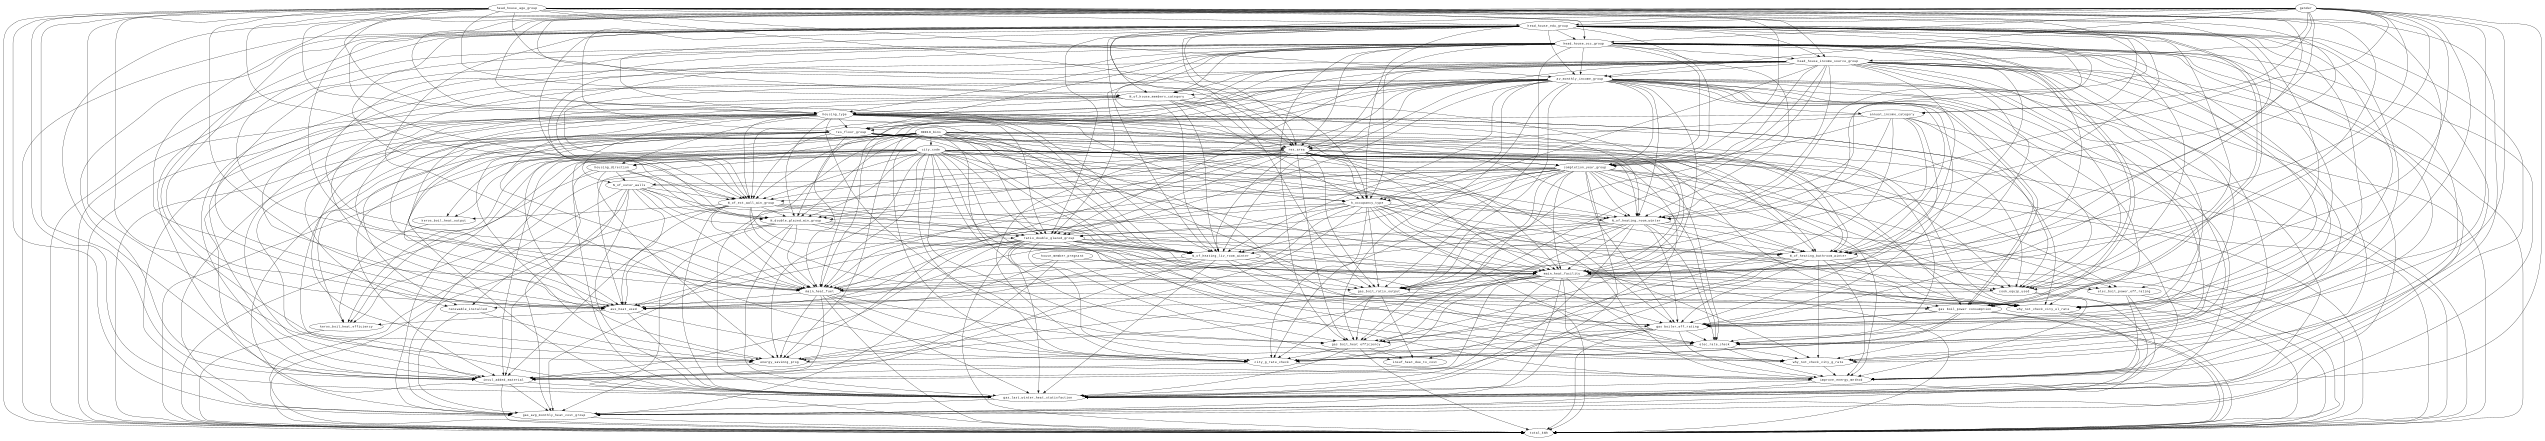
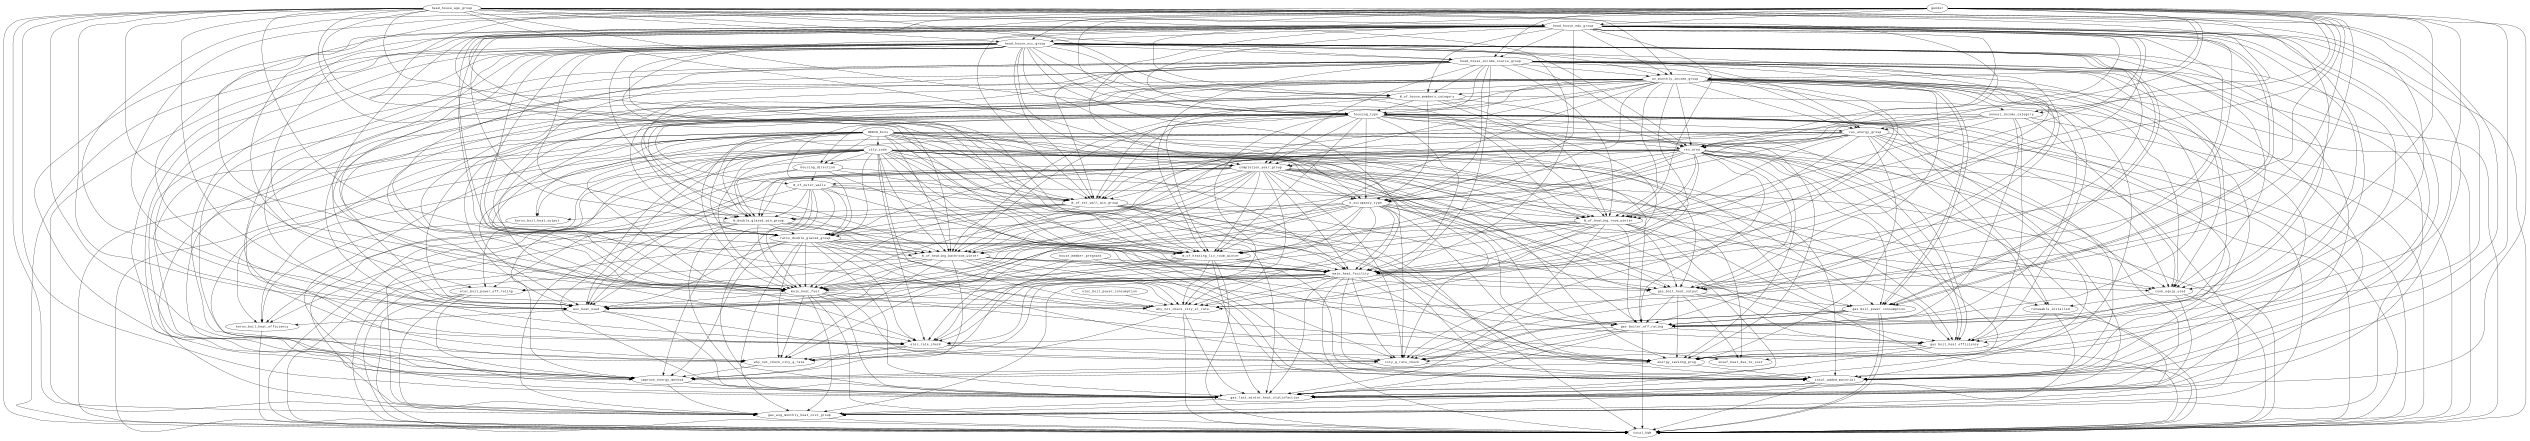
  digraph {
    fontname="Liberation Mono"
    node [fontname="Liberation Mono"]
    edge [fontname="Liberation Mono"]
    HDD18_bins
    city_code
    housing_direction
    N_of_heating_room_winter
    N_of_heating_liv_room_winter
    N_of_heating_bathroom_winter
    N_of_ext_wall_win_group
    ratio_double_glazed_group
    N_double_glazed_win_group
    main_heat_facility
    main_heat_fuel
    keros_boil_heat_output
    keros_boil_heat_efficiency
-   gas_boil_heat_output [label=gas_boil_ratio_output]
+   gas_boil_heat_output
    "gas boil_power consumption"
    "gas boiler_eff_rating"
    "gas boil_heat efficiency"
    elec_rate_check
    city_g_rate_check
    gas_avg_monthly_heat_cost_group
    gas_last_winter_heat_statisfaction
    insul_added_material
    improve_energy_method
    energy_savinng_prog
    total_kWh
    aux_heat_used
    elec_boil_power_eff_rating
    why_not_check_city_el_rate
    insuf_heat_due_to_cost
    N_of_outer_walls
    renewable_installed
    why_not_check_city_g_rate
    cook_equip_used
    housing_type
-   res_floor_group
+   res_floor_group [label=res_energy_group]
    completion_year_group
    res_area
    h_occupancy_type
    N_of_house_members_category
    gender
    head_house_edu_group
    head_house_occ_group
    head_house_income_source_group
    av_monthly_income_group
    annual_income_category
    head_house_age_group
    house_member_pregnant
+   elec_boil_power_consumption
    HDD18_bins -> city_code
    HDD18_bins -> housing_direction
    HDD18_bins -> N_of_heating_room_winter
    HDD18_bins -> N_of_heating_liv_room_winter
    HDD18_bins -> N_of_heating_bathroom_winter
    HDD18_bins -> N_of_ext_wall_win_group
    HDD18_bins -> ratio_double_glazed_group
    HDD18_bins -> N_double_glazed_win_group
    HDD18_bins -> main_heat_facility
    HDD18_bins -> main_heat_fuel
    HDD18_bins -> keros_boil_heat_output
    HDD18_bins -> keros_boil_heat_efficiency
    HDD18_bins -> gas_boil_heat_output
    HDD18_bins -> "gas boil_power consumption"
    HDD18_bins -> "gas boiler_eff_rating"
    HDD18_bins -> "gas boil_heat efficiency"
    HDD18_bins -> elec_rate_check
    HDD18_bins -> city_g_rate_check
    HDD18_bins -> gas_avg_monthly_heat_cost_group
    HDD18_bins -> gas_last_winter_heat_statisfaction
    HDD18_bins -> insul_added_material
    HDD18_bins -> improve_energy_method
    HDD18_bins -> energy_savinng_prog
    HDD18_bins -> total_kWh
    city_code -> housing_direction
    city_code -> N_of_heating_room_winter
    city_code -> N_of_heating_liv_room_winter
    city_code -> N_of_heating_bathroom_winter
    city_code -> N_of_ext_wall_win_group
    city_code -> ratio_double_glazed_group
    city_code -> N_double_glazed_win_group
    city_code -> main_heat_facility
    city_code -> main_heat_fuel
    city_code -> keros_boil_heat_output
    city_code -> keros_boil_heat_efficiency
    city_code -> gas_boil_heat_output
    city_code -> "gas boil_power consumption"
    city_code -> "gas boiler_eff_rating"
    city_code -> "gas boil_heat efficiency"
    city_code -> elec_rate_check
    city_code -> city_g_rate_check
    city_code -> gas_avg_monthly_heat_cost_group
    city_code -> gas_last_winter_heat_statisfaction
    city_code -> insul_added_material
    city_code -> improve_energy_method
    city_code -> energy_savinng_prog
    city_code -> total_kWh
    city_code -> aux_heat_used
    city_code -> elec_boil_power_eff_rating
    city_code -> why_not_check_city_el_rate
    city_code -> insuf_heat_due_to_cost
    housing_direction -> N_of_ext_wall_win_group
    housing_direction -> N_double_glazed_win_group
    housing_direction -> energy_savinng_prog
    housing_direction -> total_kWh
    housing_direction -> N_of_outer_walls
    housing_direction -> renewable_installed
    N_of_heating_room_winter -> N_of_heating_liv_room_winter
    N_of_heating_room_winter -> N_of_heating_bathroom_winter
    N_of_heating_room_winter -> main_heat_facility
    N_of_heating_room_winter -> main_heat_fuel
    N_of_heating_room_winter -> gas_boil_heat_output
    N_of_heating_room_winter -> "gas boiler_eff_rating"
    N_of_heating_room_winter -> "gas boil_heat efficiency"
    N_of_heating_room_winter -> elec_rate_check
    N_of_heating_room_winter -> gas_last_winter_heat_statisfaction
    N_of_heating_room_winter -> total_kWh
    N_of_heating_room_winter -> aux_heat_used
    N_of_heating_room_winter -> why_not_check_city_el_rate
    N_of_heating_liv_room_winter -> main_heat_facility
    N_of_heating_liv_room_winter -> main_heat_fuel
    N_of_heating_liv_room_winter -> elec_rate_check
    N_of_heating_liv_room_winter -> gas_last_winter_heat_statisfaction
    N_of_heating_liv_room_winter -> insul_added_material
    N_of_heating_liv_room_winter -> total_kWh
    N_of_heating_liv_room_winter -> aux_heat_used
    N_of_heating_liv_room_winter -> why_not_check_city_el_rate
    N_of_heating_bathroom_winter -> main_heat_facility
    N_of_heating_bathroom_winter -> main_heat_fuel
    N_of_heating_bathroom_winter -> gas_boil_heat_output
    N_of_heating_bathroom_winter -> "gas boiler_eff_rating"
    N_of_heating_bathroom_winter -> "gas boil_heat efficiency"
    N_of_heating_bathroom_winter -> insul_added_material
    N_of_heating_bathroom_winter -> improve_energy_method
    N_of_heating_bathroom_winter -> total_kWh
    N_of_heating_bathroom_winter -> elec_boil_power_eff_rating
    N_of_heating_bathroom_winter -> why_not_check_city_el_rate
    N_of_heating_bathroom_winter -> why_not_check_city_g_rate
    N_of_ext_wall_win_group -> N_of_heating_liv_room_winter
    N_of_ext_wall_win_group -> N_of_heating_bathroom_winter
    N_of_ext_wall_win_group -> ratio_double_glazed_group
    N_of_ext_wall_win_group -> N_double_glazed_win_group
    N_of_ext_wall_win_group -> main_heat_facility
    N_of_ext_wall_win_group -> main_heat_fuel
    N_of_ext_wall_win_group -> keros_boil_heat_output
    N_of_ext_wall_win_group -> gas_boil_heat_output
    N_of_ext_wall_win_group -> gas_last_winter_heat_statisfaction
    N_of_ext_wall_win_group -> insul_added_material
    N_of_ext_wall_win_group -> total_kWh
    ratio_double_glazed_group -> N_of_heating_liv_room_winter
    ratio_double_glazed_group -> N_of_heating_bathroom_winter
    ratio_double_glazed_group -> main_heat_facility
    ratio_double_glazed_group -> main_heat_fuel
    ratio_double_glazed_group -> elec_rate_check
    ratio_double_glazed_group -> city_g_rate_check
    ratio_double_glazed_group -> gas_avg_monthly_heat_cost_group
    ratio_double_glazed_group -> gas_last_winter_heat_statisfaction
    ratio_double_glazed_group -> insul_added_material
    ratio_double_glazed_group -> improve_energy_method
    ratio_double_glazed_group -> total_kWh
    ratio_double_glazed_group -> aux_heat_used
    ratio_double_glazed_group -> why_not_check_city_el_rate
    ratio_double_glazed_group -> insuf_heat_due_to_cost
    ratio_double_glazed_group -> why_not_check_city_g_rate
    N_double_glazed_win_group -> N_of_heating_liv_room_winter
    N_double_glazed_win_group -> N_of_heating_bathroom_winter
    N_double_glazed_win_group -> ratio_double_glazed_group
    N_double_glazed_win_group -> main_heat_facility
    N_double_glazed_win_group -> main_heat_fuel
    N_double_glazed_win_group -> gas_avg_monthly_heat_cost_group
    N_double_glazed_win_group -> gas_last_winter_heat_statisfaction
    N_double_glazed_win_group -> total_kWh
    N_double_glazed_win_group -> aux_heat_used
    main_heat_facility -> main_heat_fuel
    main_heat_facility -> gas_boil_heat_output
    main_heat_facility -> elec_rate_check
    main_heat_facility -> city_g_rate_check
    main_heat_facility -> gas_avg_monthly_heat_cost_group
    main_heat_facility -> gas_last_winter_heat_statisfaction
    main_heat_facility -> insul_added_material
    main_heat_facility -> energy_savinng_prog
    main_heat_facility -> total_kWh
    main_heat_facility -> aux_heat_used
    main_heat_facility -> elec_boil_power_eff_rating
    main_heat_facility -> why_not_check_city_el_rate
    main_heat_facility -> why_not_check_city_g_rate
    main_heat_facility -> cook_equip_used
    main_heat_fuel -> city_g_rate_check
    main_heat_fuel -> gas_avg_monthly_heat_cost_group
    main_heat_fuel -> gas_last_winter_heat_statisfaction
    main_heat_fuel -> energy_savinng_prog
    main_heat_fuel -> total_kWh
    main_heat_fuel -> aux_heat_used
    main_heat_fuel -> why_not_check_city_el_rate
    main_heat_fuel -> why_not_check_city_g_rate
    keros_boil_heat_output -> keros_boil_heat_efficiency
    keros_boil_heat_efficiency -> total_kWh
    gas_boil_heat_output -> "gas boil_power consumption"
    gas_boil_heat_output -> "gas boiler_eff_rating"
    gas_boil_heat_output -> "gas boil_heat efficiency"
    gas_boil_heat_output -> city_g_rate_check
    gas_boil_heat_output -> energy_savinng_prog
    gas_boil_heat_output -> insuf_heat_due_to_cost
    "gas boil_power consumption" -> "gas boiler_eff_rating"
    "gas boil_power consumption" -> "gas boiler_eff_rating"
    "gas boil_power consumption" -> city_g_rate_check
    "gas boil_power consumption" -> city_g_rate_check
    "gas boil_power consumption" -> total_kWh
    "gas boil_power consumption" -> total_kWh
    "gas boiler_eff_rating" -> "gas boil_heat efficiency"
    "gas boiler_eff_rating" -> elec_rate_check
    "gas boiler_eff_rating" -> city_g_rate_check
    "gas boiler_eff_rating" -> gas_last_winter_heat_statisfaction
    "gas boiler_eff_rating" -> improve_energy_method
    "gas boiler_eff_rating" -> total_kWh
    "gas boil_heat efficiency" -> city_g_rate_check
    "gas boil_heat efficiency" -> gas_last_winter_heat_statisfaction
    "gas boil_heat efficiency" -> total_kWh
    "gas boil_heat efficiency" -> insuf_heat_due_to_cost
    elec_rate_check -> city_g_rate_check
    elec_rate_check -> improve_energy_method
    elec_rate_check -> energy_savinng_prog
    elec_rate_check -> why_not_check_city_g_rate
    city_g_rate_check -> insul_added_material
    city_g_rate_check -> improve_energy_method
    gas_avg_monthly_heat_cost_group -> total_kWh
    gas_last_winter_heat_statisfaction -> gas_avg_monthly_heat_cost_group
    insul_added_material -> gas_avg_monthly_heat_cost_group
    insul_added_material -> gas_last_winter_heat_statisfaction
    insul_added_material -> total_kWh
    improve_energy_method -> gas_avg_monthly_heat_cost_group
    improve_energy_method -> gas_last_winter_heat_statisfaction
    energy_savinng_prog -> insul_added_material
    energy_savinng_prog -> improve_energy_method
    aux_heat_used -> keros_boil_heat_efficiency
    aux_heat_used -> city_g_rate_check
    aux_heat_used -> gas_last_winter_heat_statisfaction
    elec_boil_power_eff_rating -> gas_avg_monthly_heat_cost_group
    elec_boil_power_eff_rating -> improve_energy_method
    elec_boil_power_eff_rating -> total_kWh
    why_not_check_city_el_rate -> gas_last_winter_heat_statisfaction
    why_not_check_city_el_rate -> total_kWh
    why_not_check_city_el_rate -> why_not_check_city_g_rate
    N_of_outer_walls -> N_of_ext_wall_win_group
    N_of_outer_walls -> ratio_double_glazed_group
    N_of_outer_walls -> N_double_glazed_win_group
    N_of_outer_walls -> main_heat_facility
    N_of_outer_walls -> main_heat_fuel
    N_of_outer_walls -> gas_avg_monthly_heat_cost_group
    N_of_outer_walls -> gas_last_winter_heat_statisfaction
    N_of_outer_walls -> insul_added_material
    N_of_outer_walls -> improve_energy_method
    N_of_outer_walls -> total_kWh
    N_of_outer_walls -> aux_heat_used
    renewable_installed -> gas_avg_monthly_heat_cost_group
    renewable_installed -> energy_savinng_prog
    why_not_check_city_g_rate -> improve_energy_method
    cook_equip_used -> gas_last_winter_heat_statisfaction
    cook_equip_used -> total_kWh
    cook_equip_used -> renewable_installed
    housing_type -> housing_direction
    housing_type -> N_of_heating_room_winter
    housing_type -> N_of_heating_liv_room_winter
    housing_type -> N_of_heating_bathroom_winter
    housing_type -> N_of_ext_wall_win_group
    housing_type -> ratio_double_glazed_group
    housing_type -> N_double_glazed_win_group
    housing_type -> main_heat_facility
    housing_type -> main_heat_fuel
    housing_type -> "gas boil_heat efficiency"
    housing_type -> gas_avg_monthly_heat_cost_group
    housing_type -> gas_last_winter_heat_statisfaction
    housing_type -> insul_added_material
    housing_type -> improve_energy_method
    housing_type -> energy_savinng_prog
    housing_type -> total_kWh
    housing_type -> aux_heat_used
    housing_type -> why_not_check_city_el_rate
    housing_type -> N_of_outer_walls
    housing_type -> renewable_installed
    housing_type -> cook_equip_used
    housing_type -> res_floor_group
    housing_type -> completion_year_group
    housing_type -> res_area
    housing_type -> h_occupancy_type
    res_floor_group -> N_of_heating_room_winter
    res_floor_group -> N_of_heating_liv_room_winter
    res_floor_group -> N_of_heating_bathroom_winter
    res_floor_group -> N_of_ext_wall_win_group
    res_floor_group -> main_heat_facility
    res_floor_group -> main_heat_fuel
    res_floor_group -> gas_avg_monthly_heat_cost_group
    res_floor_group -> gas_last_winter_heat_statisfaction
    res_floor_group -> insul_added_material
    res_floor_group -> energy_savinng_prog
    res_floor_group -> total_kWh
    res_floor_group -> aux_heat_used
    res_floor_group -> renewable_installed
    res_floor_group -> res_area
    res_floor_group -> h_occupancy_type
    completion_year_group -> N_of_heating_room_winter
    completion_year_group -> N_of_heating_liv_room_winter
    completion_year_group -> N_of_heating_bathroom_winter
    completion_year_group -> N_of_ext_wall_win_group
    completion_year_group -> ratio_double_glazed_group
    completion_year_group -> N_double_glazed_win_group
    completion_year_group -> main_heat_facility
    completion_year_group -> main_heat_fuel
    completion_year_group -> keros_boil_heat_efficiency
    completion_year_group -> gas_boil_heat_output
    completion_year_group -> "gas boiler_eff_rating"
    completion_year_group -> "gas boil_heat efficiency"
    completion_year_group -> elec_rate_check
    completion_year_group -> city_g_rate_check
    completion_year_group -> gas_last_winter_heat_statisfaction
    completion_year_group -> total_kWh
    completion_year_group -> aux_heat_used
    completion_year_group -> elec_boil_power_eff_rating
    completion_year_group -> why_not_check_city_el_rate
    completion_year_group -> N_of_outer_walls
    completion_year_group -> cook_equip_used
    completion_year_group -> h_occupancy_type
    res_area -> N_of_heating_room_winter
    res_area -> N_of_heating_liv_room_winter
    res_area -> N_of_heating_bathroom_winter
    res_area -> N_of_ext_wall_win_group
    res_area -> ratio_double_glazed_group
    res_area -> N_double_glazed_win_group
    res_area -> main_heat_facility
    res_area -> main_heat_fuel
    res_area -> keros_boil_heat_efficiency
    res_area -> gas_boil_heat_output
    res_area -> "gas boil_power consumption"
    res_area -> "gas boiler_eff_rating"
    res_area -> "gas boil_heat efficiency"
    res_area -> gas_avg_monthly_heat_cost_group
    res_area -> gas_last_winter_heat_statisfaction
    res_area -> energy_savinng_prog
    res_area -> total_kWh
    res_area -> cook_equip_used
    res_area -> completion_year_group
    res_area -> h_occupancy_type
    h_occupancy_type -> N_of_heating_room_winter
    h_occupancy_type -> N_of_heating_liv_room_winter
    h_occupancy_type -> ratio_double_glazed_group
    h_occupancy_type -> N_double_glazed_win_group
    h_occupancy_type -> main_heat_facility
    h_occupancy_type -> main_heat_fuel
    h_occupancy_type -> gas_boil_heat_output
    h_occupancy_type -> "gas boiler_eff_rating"
    h_occupancy_type -> elec_rate_check
    h_occupancy_type -> city_g_rate_check
    h_occupancy_type -> energy_savinng_prog
    h_occupancy_type -> aux_heat_used
    h_occupancy_type -> why_not_check_city_el_rate
    h_occupancy_type -> why_not_check_city_g_rate
    h_occupancy_type -> cook_equip_used
    N_of_house_members_category -> N_of_heating_room_winter
    N_of_house_members_category -> N_of_heating_liv_room_winter
    N_of_house_members_category -> main_heat_facility
    N_of_house_members_category -> main_heat_fuel
    N_of_house_members_category -> total_kWh
    N_of_house_members_category -> aux_heat_used
    N_of_house_members_category -> housing_type
    N_of_house_members_category -> res_area
    N_of_house_members_category -> h_occupancy_type
    gender -> N_of_heating_room_winter
    gender -> N_of_heating_liv_room_winter
    gender -> N_of_heating_bathroom_winter
    gender -> N_of_ext_wall_win_group
    gender -> main_heat_facility
    gender -> main_heat_fuel
    gender -> gas_boil_heat_output
    gender -> "gas boiler_eff_rating"
    gender -> elec_rate_check
    gender -> gas_last_winter_heat_statisfaction
    gender -> insul_added_material
    gender -> aux_heat_used
    gender -> why_not_check_city_el_rate
    gender -> cook_equip_used
    gender -> housing_type
    gender -> res_area
    gender -> N_of_house_members_category
    gender -> head_house_edu_group
    gender -> head_house_occ_group
    gender -> head_house_income_source_group
    gender -> av_monthly_income_group
    gender -> annual_income_category
    head_house_edu_group -> N_of_heating_room_winter
    head_house_edu_group -> N_of_heating_liv_room_winter
    head_house_edu_group -> N_of_heating_bathroom_winter
    head_house_edu_group -> N_of_ext_wall_win_group
    head_house_edu_group -> ratio_double_glazed_group
    head_house_edu_group -> N_double_glazed_win_group
    head_house_edu_group -> main_heat_facility
    head_house_edu_group -> main_heat_fuel
    head_house_edu_group -> gas_boil_heat_output
    head_house_edu_group -> "gas boil_power consumption"
    head_house_edu_group -> "gas boil_power consumption"
    head_house_edu_group -> "gas boiler_eff_rating"
    head_house_edu_group -> "gas boil_heat efficiency"
    head_house_edu_group -> elec_rate_check
    head_house_edu_group -> city_g_rate_check
    head_house_edu_group -> gas_last_winter_heat_statisfaction
    head_house_edu_group -> insul_added_material
    head_house_edu_group -> improve_energy_method
    head_house_edu_group -> energy_savinng_prog
    head_house_edu_group -> total_kWh
    head_house_edu_group -> aux_heat_used
    head_house_edu_group -> elec_boil_power_eff_rating
    head_house_edu_group -> why_not_check_city_el_rate
    head_house_edu_group -> housing_type
    head_house_edu_group -> res_floor_group
    head_house_edu_group -> completion_year_group
    head_house_edu_group -> res_area
    head_house_edu_group -> h_occupancy_type
    head_house_edu_group -> N_of_house_members_category
    head_house_edu_group -> head_house_occ_group
    head_house_edu_group -> head_house_income_source_group
    head_house_edu_group -> av_monthly_income_group
    head_house_edu_group -> annual_income_category
    head_house_occ_group -> N_of_heating_room_winter
    head_house_occ_group -> N_of_heating_liv_room_winter
    head_house_occ_group -> N_of_heating_bathroom_winter
    head_house_occ_group -> N_of_ext_wall_win_group
    head_house_occ_group -> ratio_double_glazed_group
    head_house_occ_group -> N_double_glazed_win_group
    head_house_occ_group -> main_heat_facility
    head_house_occ_group -> main_heat_fuel
    head_house_occ_group -> gas_boil_heat_output
    head_house_occ_group -> "gas boil_power consumption"
    head_house_occ_group -> "gas boil_power consumption"
    head_house_occ_group -> "gas boiler_eff_rating"
    head_house_occ_group -> "gas boil_heat efficiency"
    head_house_occ_group -> elec_rate_check
    head_house_occ_group -> gas_avg_monthly_heat_cost_group
    head_house_occ_group -> gas_last_winter_heat_statisfaction
    head_house_occ_group -> insul_added_material
    head_house_occ_group -> improve_energy_method
    head_house_occ_group -> total_kWh
    head_house_occ_group -> aux_heat_used
    head_house_occ_group -> why_not_check_city_el_rate
    head_house_occ_group -> why_not_check_city_g_rate
    head_house_occ_group -> cook_equip_used
    head_house_occ_group -> housing_type
    head_house_occ_group -> res_floor_group
    head_house_occ_group -> completion_year_group
    head_house_occ_group -> res_area
    head_house_occ_group -> h_occupancy_type
    head_house_occ_group -> N_of_house_members_category
    head_house_occ_group -> head_house_income_source_group
    head_house_occ_group -> av_monthly_income_group
    head_house_income_source_group -> N_of_heating_room_winter
    head_house_income_source_group -> N_of_heating_liv_room_winter
    head_house_income_source_group -> N_of_heating_bathroom_winter
    head_house_income_source_group -> N_of_ext_wall_win_group
    head_house_income_source_group -> ratio_double_glazed_group
    head_house_income_source_group -> main_heat_facility
    head_house_income_source_group -> main_heat_fuel
    head_house_income_source_group -> gas_boil_heat_output
    head_house_income_source_group -> "gas boiler_eff_rating"
    head_house_income_source_group -> "gas boil_heat efficiency"
    head_house_income_source_group -> elec_rate_check
    head_house_income_source_group -> gas_avg_monthly_heat_cost_group
    head_house_income_source_group -> gas_last_winter_heat_statisfaction
    head_house_income_source_group -> insul_added_material
    head_house_income_source_group -> improve_energy_method
    head_house_income_source_group -> total_kWh
    head_house_income_source_group -> aux_heat_used
    head_house_income_source_group -> why_not_check_city_el_rate
    head_house_income_source_group -> why_not_check_city_g_rate
    head_house_income_source_group -> cook_equip_used
    head_house_income_source_group -> housing_type
    head_house_income_source_group -> res_floor_group
    head_house_income_source_group -> completion_year_group
    head_house_income_source_group -> res_area
    head_house_income_source_group -> h_occupancy_type
    head_house_income_source_group -> N_of_house_members_category
    head_house_income_source_group -> av_monthly_income_group
    av_monthly_income_group -> N_of_heating_room_winter
    av_monthly_income_group -> N_of_heating_liv_room_winter
    av_monthly_income_group -> N_of_heating_bathroom_winter
    av_monthly_income_group -> N_of_ext_wall_win_group
    av_monthly_income_group -> ratio_double_glazed_group
    av_monthly_income_group -> N_double_glazed_win_group
    av_monthly_income_group -> main_heat_facility
    av_monthly_income_group -> main_heat_fuel
    av_monthly_income_group -> gas_boil_heat_output
    av_monthly_income_group -> "gas boil_power consumption"
    av_monthly_income_group -> "gas boil_power consumption"
    av_monthly_income_group -> "gas boiler_eff_rating"
    av_monthly_income_group -> "gas boil_heat efficiency"
    av_monthly_income_group -> elec_rate_check
    av_monthly_income_group -> city_g_rate_check
    av_monthly_income_group -> gas_last_winter_heat_statisfaction
    av_monthly_income_group -> insul_added_material
    av_monthly_income_group -> improve_energy_method
    av_monthly_income_group -> energy_savinng_prog
    av_monthly_income_group -> total_kWh
    av_monthly_income_group -> aux_heat_used
    av_monthly_income_group -> why_not_check_city_el_rate
    av_monthly_income_group -> why_not_check_city_g_rate
    av_monthly_income_group -> cook_equip_used
    av_monthly_income_group -> housing_type
    av_monthly_income_group -> res_floor_group
    av_monthly_income_group -> completion_year_group
    av_monthly_income_group -> res_area
    av_monthly_income_group -> h_occupancy_type
    av_monthly_income_group -> N_of_house_members_category
    av_monthly_income_group -> annual_income_category
    annual_income_category -> N_of_heating_room_winter
    annual_income_category -> N_of_heating_bathroom_winter
    annual_income_category -> "gas boiler_eff_rating"
    annual_income_category -> "gas boil_heat efficiency"
    annual_income_category -> total_kWh
    annual_income_category -> cook_equip_used
    annual_income_category -> res_floor_group
    annual_income_category -> completion_year_group
    annual_income_category -> res_area
    head_house_age_group -> N_of_heating_room_winter
    head_house_age_group -> N_of_heating_liv_room_winter
    head_house_age_group -> N_of_heating_bathroom_winter
    head_house_age_group -> N_of_ext_wall_win_group
    head_house_age_group -> main_heat_facility
    head_house_age_group -> main_heat_fuel
    head_house_age_group -> "gas boiler_eff_rating"
    head_house_age_group -> gas_avg_monthly_heat_cost_group
    head_house_age_group -> gas_last_winter_heat_statisfaction
    head_house_age_group -> insul_added_material
    head_house_age_group -> energy_savinng_prog
    head_house_age_group -> total_kWh
    head_house_age_group -> aux_heat_used
    head_house_age_group -> why_not_check_city_el_rate
    head_house_age_group -> why_not_check_city_g_rate
    head_house_age_group -> cook_equip_used
    head_house_age_group -> housing_type
    head_house_age_group -> completion_year_group
    head_house_age_group -> res_area
    head_house_age_group -> h_occupancy_type
    head_house_age_group -> N_of_house_members_category
    head_house_age_group -> head_house_edu_group
    head_house_age_group -> head_house_occ_group
    head_house_age_group -> head_house_income_source_group
    head_house_age_group -> av_monthly_income_group
    house_member_pregnant -> main_heat_facility
    house_member_pregnant -> insul_added_material
    house_member_pregnant -> aux_heat_used
    house_member_pregnant -> why_not_check_city_g_rate
+   elec_boil_power_consumption -> why_not_check_city_el_rate
  }
